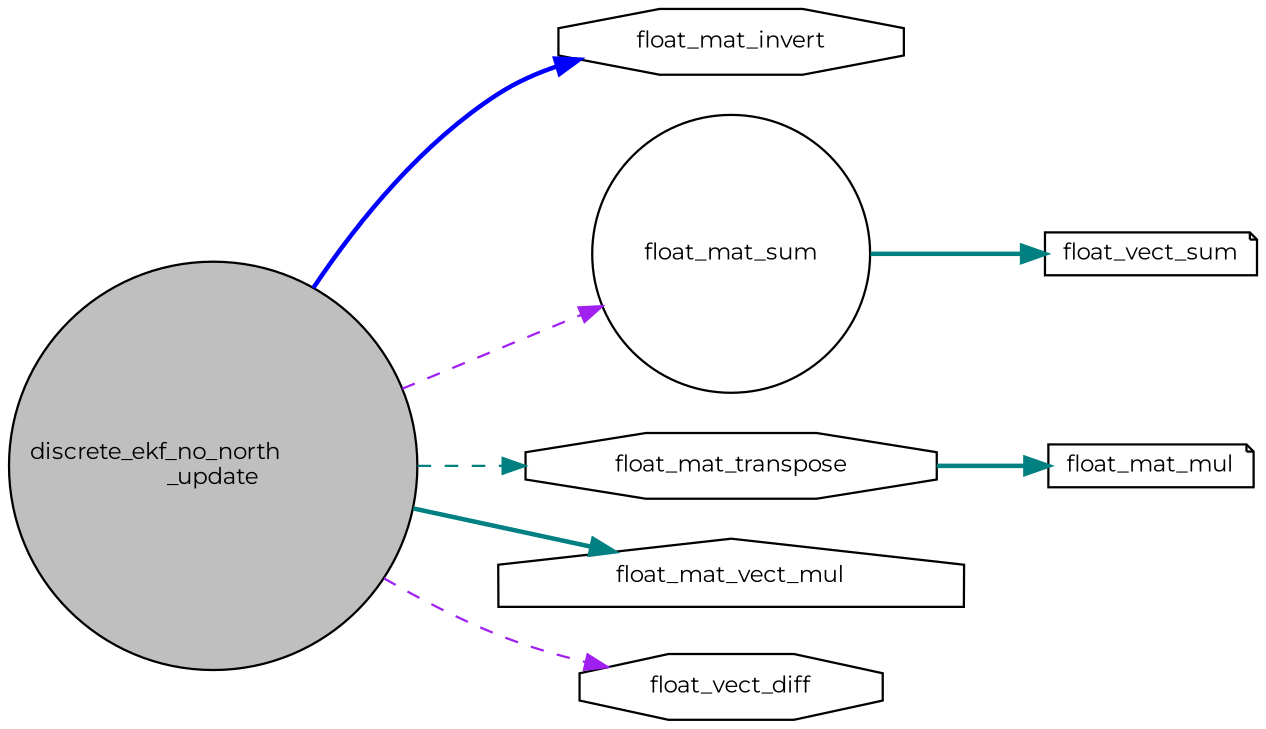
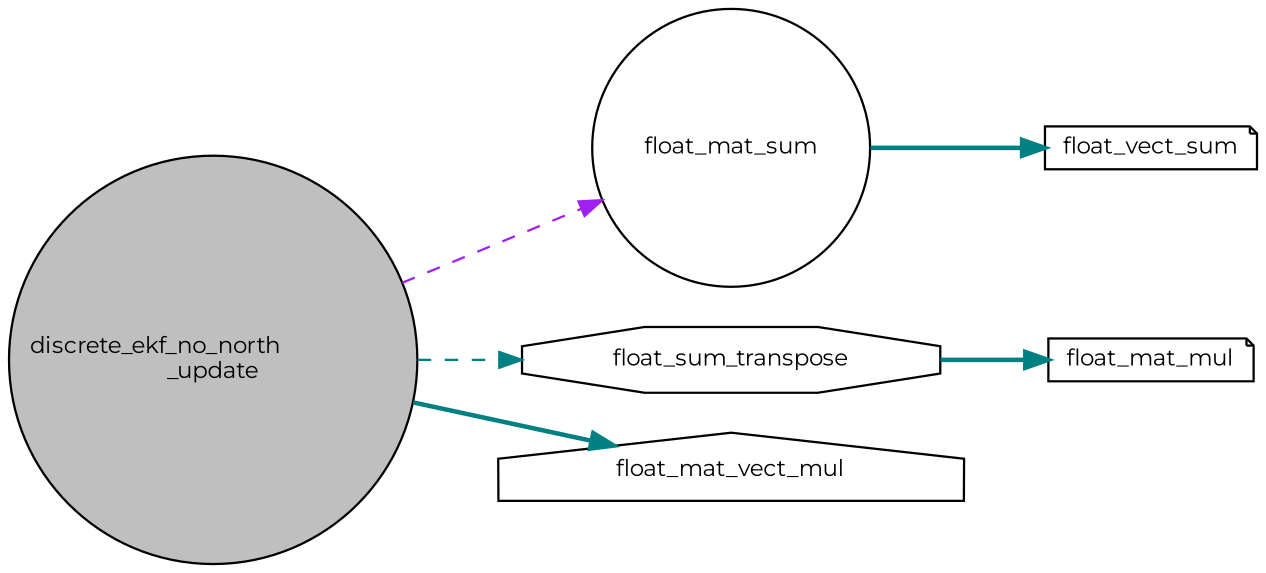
  digraph {
    fontname=Montserrat
    rankdir=LR
    node [color=black fillcolor=white fontname=Montserrat fontsize=10 shape=octagon style=filled]
    edge [color=teal fontname=Montserrat fontsize=10 labelfontname=FreeSans labelfontsize=10 style=bold]
    n1 [fillcolor=grey75 fontcolor=black height=0.2 label="discrete_ekf_no_north\l_update" shape=circle width=0.4]
-   n2 [height=0.2 label=float_mat_invert width=0.4]
    n3 [height=0.2 label=float_mat_sum shape=circle width=0.4]
-   n4 [height=0.2 label=float_mat_transpose width=0.4]
+   n4 [height=0.2 label=float_sum_transpose width=0.4]
    n5 [height=0.2 label=float_mat_vect_mul shape=house width=0.4]
-   n6 [height=0.2 label=float_vect_diff width=0.4]
    n7 [height=0.2 label=float_mat_mul shape=note width=0.4]
    n8 [height=0.2 label=float_vect_sum shape=note width=0.4]
-   n1 -> n2 [color=blue]
    n1 -> n3 [color=purple style=dashed]
    n1 -> n4 [style=dashed]
    n1 -> n5
-   n1 -> n6 [color=purple style=dashed]
    n3 -> n8
    n4 -> n7
  }
